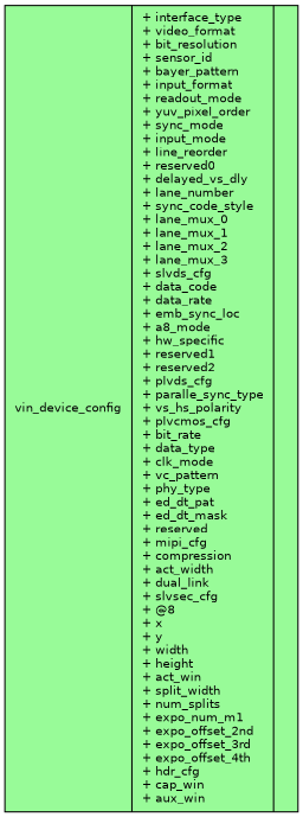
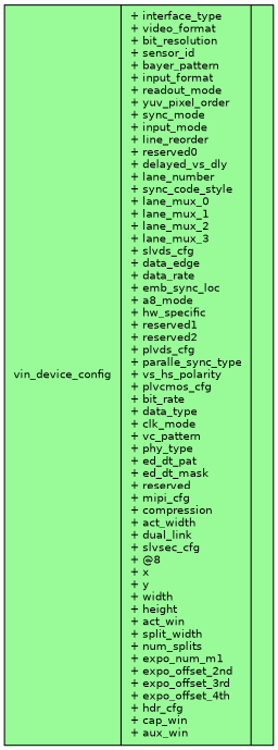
  digraph {
    rankdir=LR
-   n1 [color=black fillcolor=palegreen fontcolor=black fontname=Helvetica fontsize=10 height=0.2 label="{vin_device_config\n|+ interface_type\l+ video_format\l+ bit_resolution\l+ sensor_id\l+ bayer_pattern\l+ input_format\l+ readout_mode\l+ yuv_pixel_order\l+ sync_mode\l+ input_mode\l+ line_reorder\l+ reserved0\l+ delayed_vs_dly\l+ lane_number\l+ sync_code_style\l+ lane_mux_0\l+ lane_mux_1\l+ lane_mux_2\l+ lane_mux_3\l+ slvds_cfg\l+ data_code\l+ data_rate\l+ emb_sync_loc\l+ a8_mode\l+ hw_specific\l+ reserved1\l+ reserved2\l+ plvds_cfg\l+ paralle_sync_type\l+ vs_hs_polarity\l+ plvcmos_cfg\l+ bit_rate\l+ data_type\l+ clk_mode\l+ vc_pattern\l+ phy_type\l+ ed_dt_pat\l+ ed_dt_mask\l+ reserved\l+ mipi_cfg\l+ compression\l+ act_width\l+ dual_link\l+ slvsec_cfg\l+ @8\l+ x\l+ y\l+ width\l+ height\l+ act_win\l+ split_width\l+ num_splits\l+ expo_num_m1\l+ expo_offset_2nd\l+ expo_offset_3rd\l+ expo_offset_4th\l+ hdr_cfg\l+ cap_win\l+ aux_win\l|}" shape=record style=filled width=0.4]
+   n1 [color=black fillcolor=palegreen fontcolor=black fontname=Helvetica fontsize=10 height=0.2 label="{vin_device_config\n|+ interface_type\l+ video_format\l+ bit_resolution\l+ sensor_id\l+ bayer_pattern\l+ input_format\l+ readout_mode\l+ yuv_pixel_order\l+ sync_mode\l+ input_mode\l+ line_reorder\l+ reserved0\l+ delayed_vs_dly\l+ lane_number\l+ sync_code_style\l+ lane_mux_0\l+ lane_mux_1\l+ lane_mux_2\l+ lane_mux_3\l+ slvds_cfg\l+ data_edge\l+ data_rate\l+ emb_sync_loc\l+ a8_mode\l+ hw_specific\l+ reserved1\l+ reserved2\l+ plvds_cfg\l+ paralle_sync_type\l+ vs_hs_polarity\l+ plvcmos_cfg\l+ bit_rate\l+ data_type\l+ clk_mode\l+ vc_pattern\l+ phy_type\l+ ed_dt_pat\l+ ed_dt_mask\l+ reserved\l+ mipi_cfg\l+ compression\l+ act_width\l+ dual_link\l+ slvsec_cfg\l+ @8\l+ x\l+ y\l+ width\l+ height\l+ act_win\l+ split_width\l+ num_splits\l+ expo_num_m1\l+ expo_offset_2nd\l+ expo_offset_3rd\l+ expo_offset_4th\l+ hdr_cfg\l+ cap_win\l+ aux_win\l|}" shape=record style=filled width=0.4]
  }
